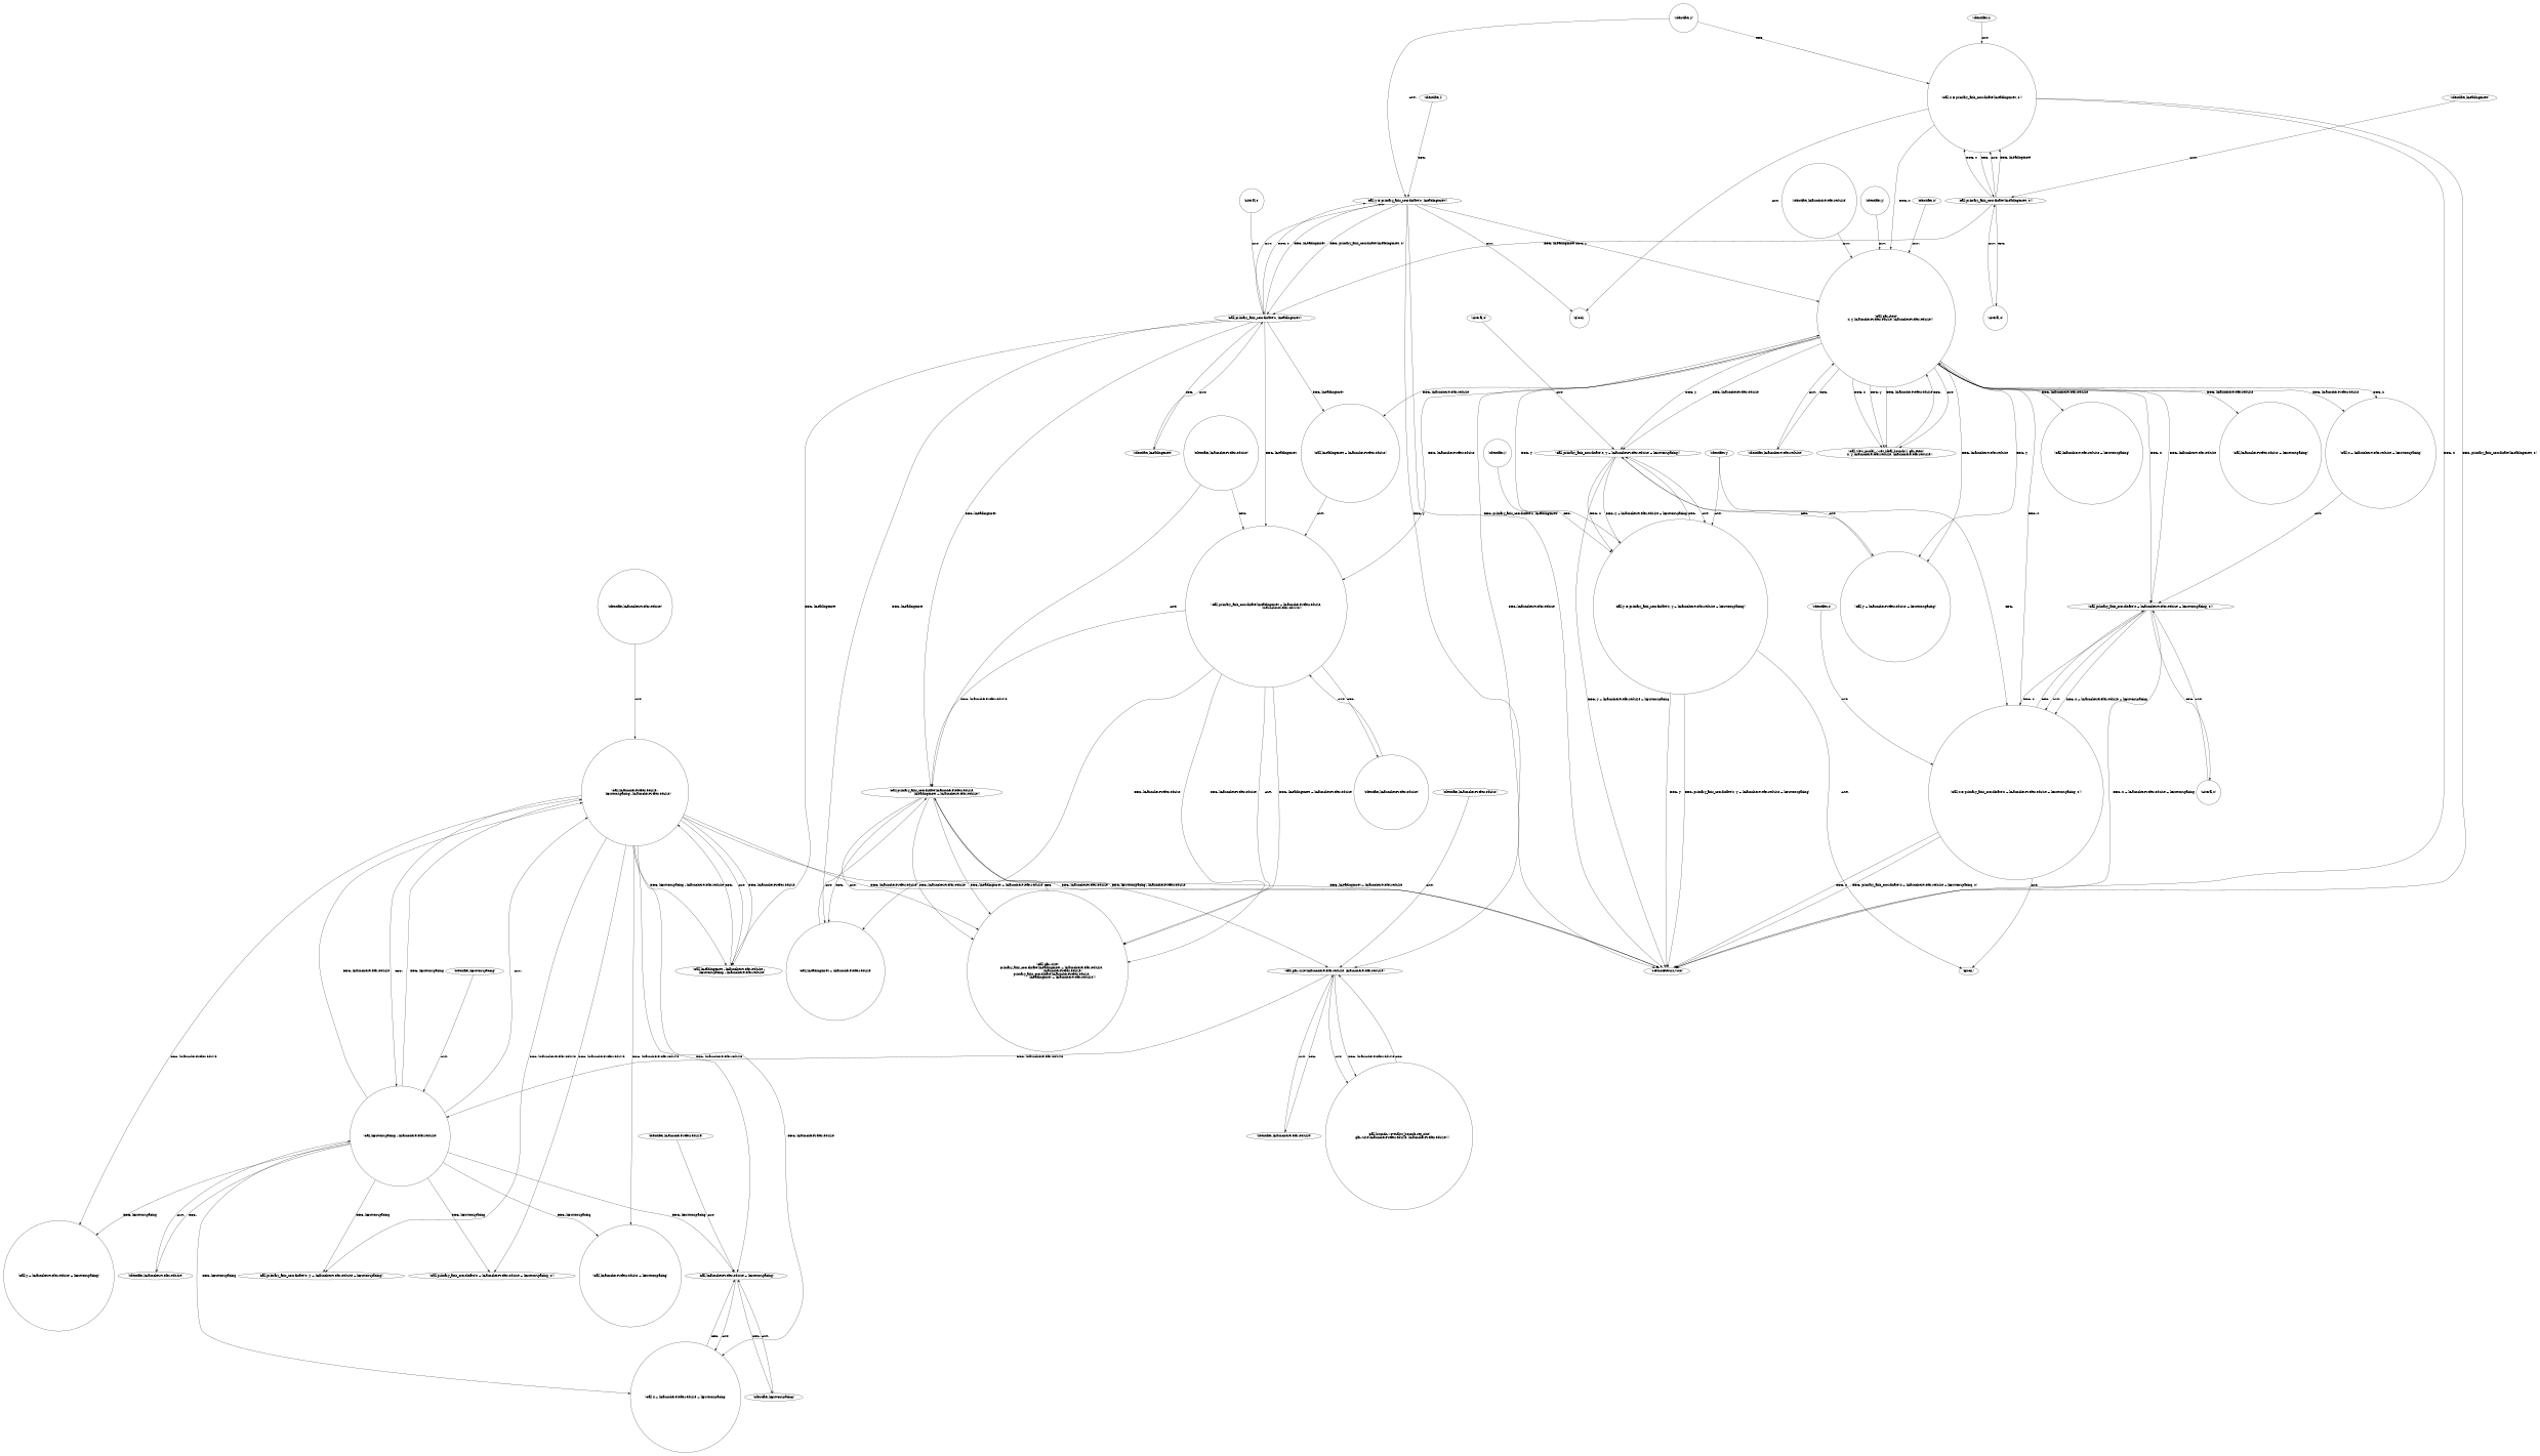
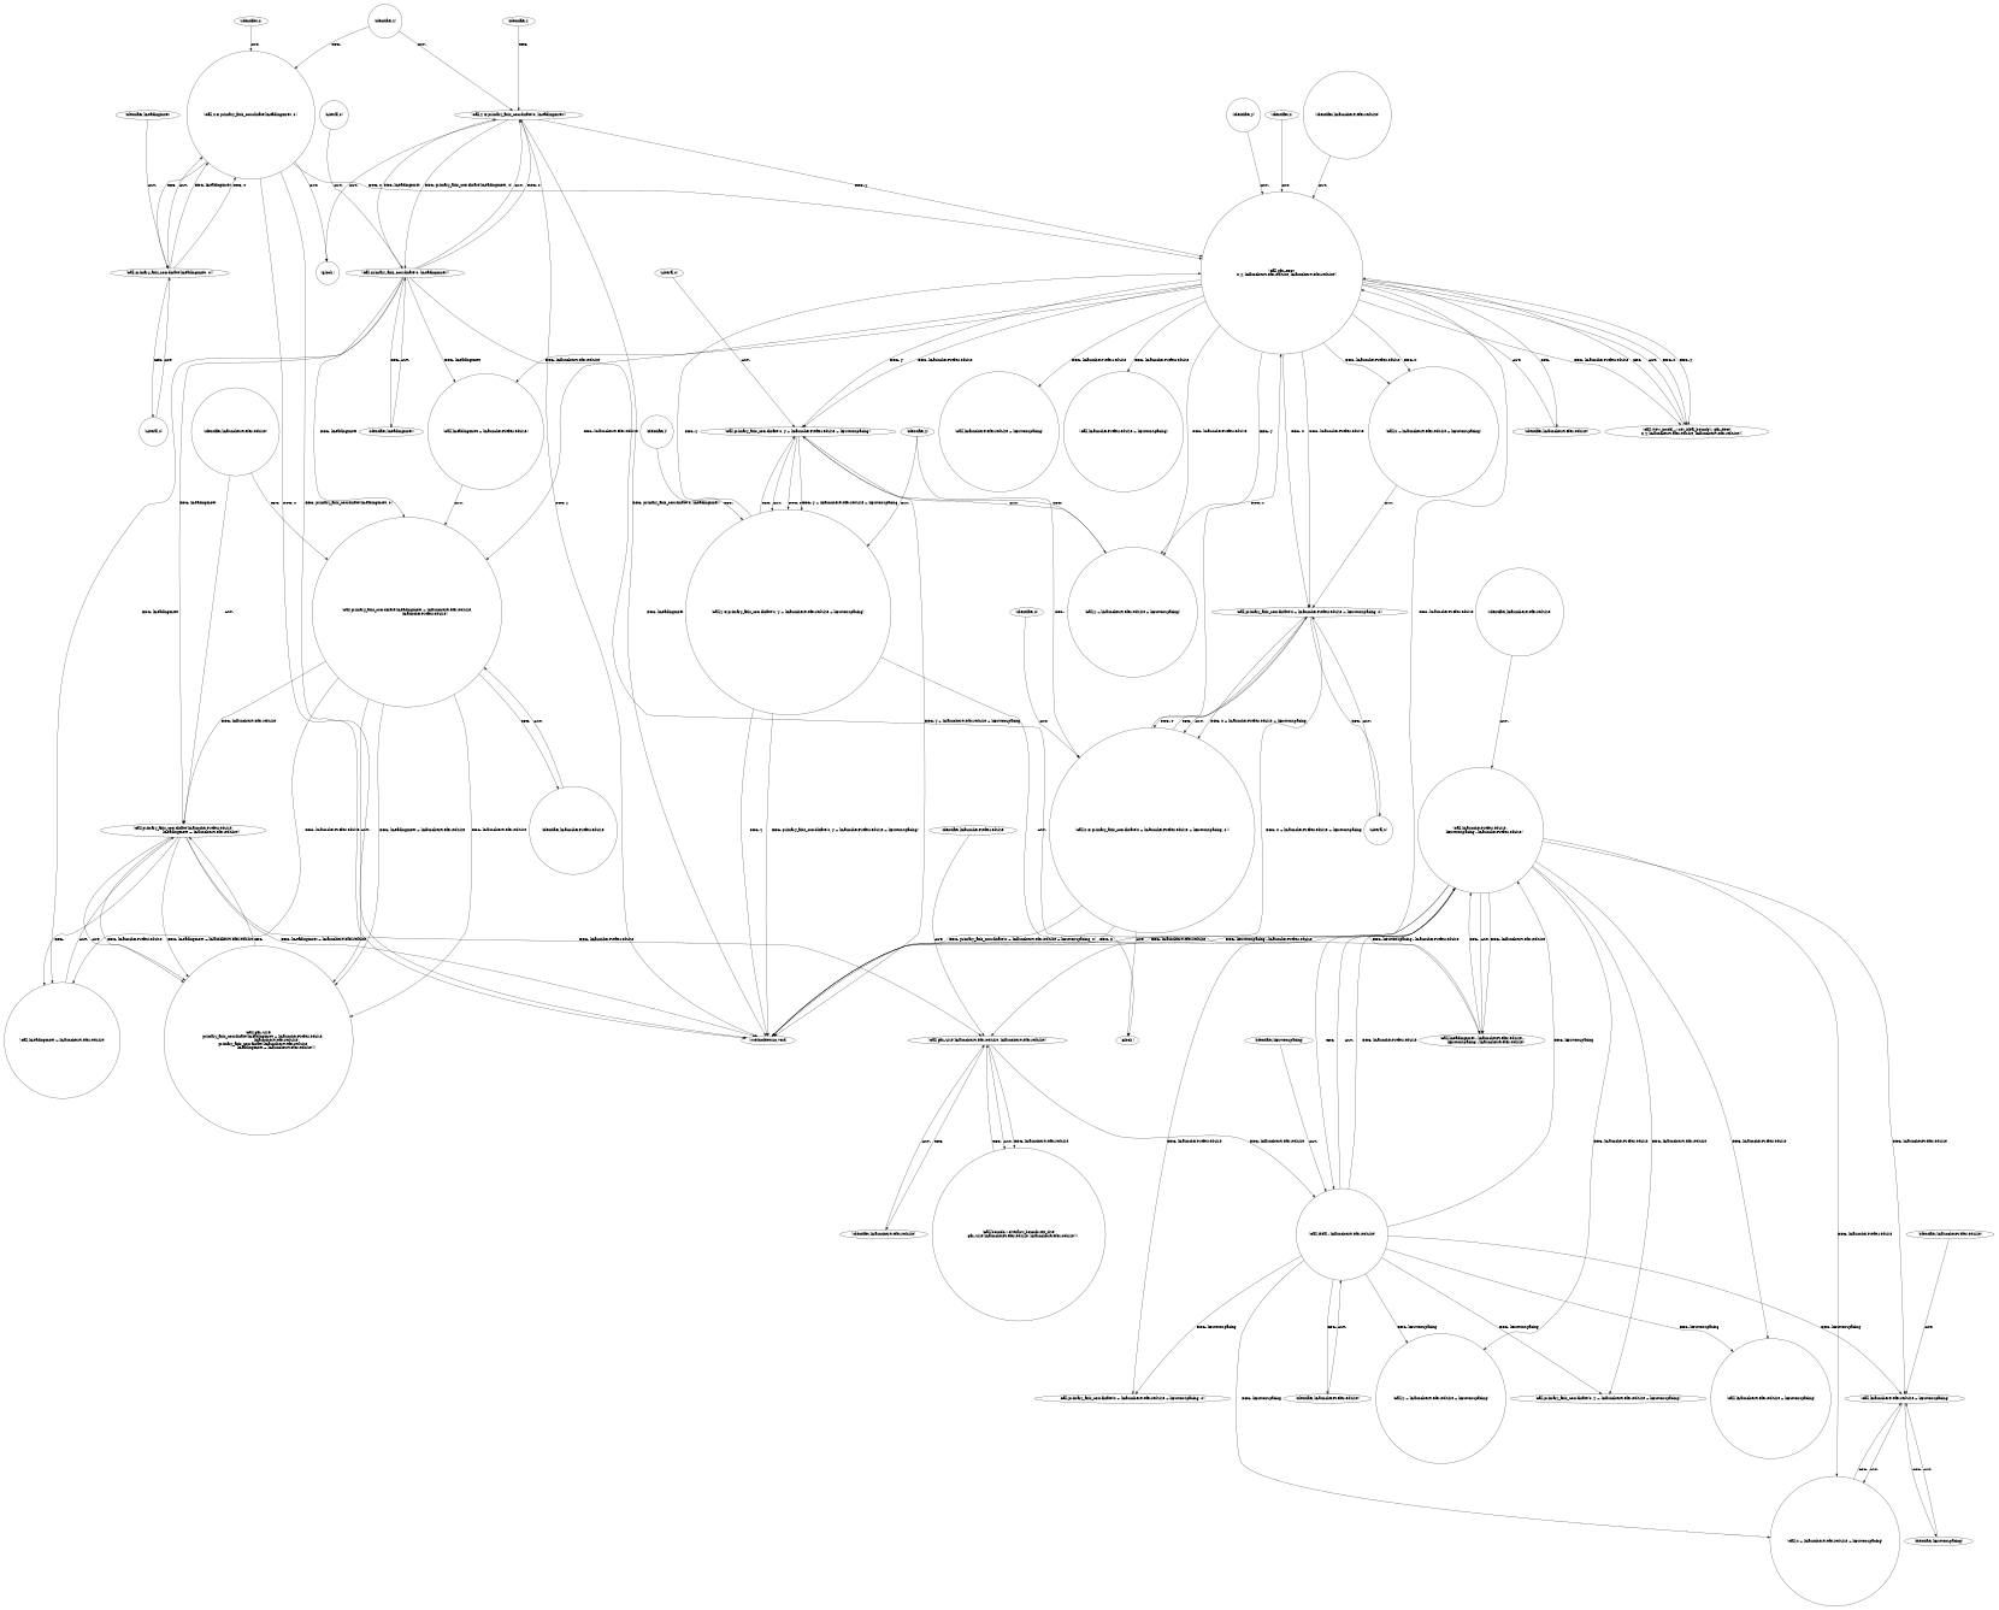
  digraph {
    node [shape=ellipse]
    n1 [label="(Call,kLauncherPreferredSize + kButtonSpacing)"]
    n2 [label="(Identifier,kButtonSpacing)"]
    n3 [label="(Call,x + kLauncherPreferredSize + kButtonSpacing)" shape=circle]
    n4 [label="(Call,kLauncherPreferredSize -\n       kButtonSpacing - kLauncherPreferredSize)" shape=circle]
-   n5 [label="(Call,kButtonSpacing - kLauncherPreferredSize)" shape=circle]
+   n5 [label="(Call,ideal - kLauncherPreferredSize)" shape=circle]
    n6 [label="(Call,y + kLauncherPreferredSize + kButtonSpacing)" shape=circle]
    n7 [label="(Call,kLeadingInset - kLauncherPreferredSize -\n       kButtonSpacing - kLauncherPreferredSize)"]
    n8 [label="(Call,primary_axis_coordinate(0, y + kLauncherPreferredSize + kButtonSpacing))"]
    n9 [label="(MethodReturn,void)"]
    n10 [label="(Call,kLauncherPreferredSize + kButtonSpacing)" shape=circle]
    n11 [label="(Call,primary_axis_coordinate(x + kLauncherPreferredSize + kButtonSpacing, 0))"]
    n12 [label="(Identifier,kLauncherPreferredSize)"]
    n13 [label="(Call,gfx::Size(kLauncherPreferredSize, kLauncherPreferredSize))"]
    n14 [label="(Identifier,kLauncherPreferredSize)"]
    n15 [label="(Call,bounds->overflow_bounds.set_size(\n       gfx::Size(kLauncherPreferredSize, kLauncherPreferredSize)))" shape=circle]
    n16 [label="(Call,primary_axis_coordinate(kLauncherPreferredSize,\n                                kLeadingInset + kLauncherPreferredSize))"]
    n17 [label="(Call,kLeadingInset + kLauncherPreferredSize)" shape=circle]
    n18 [label="(Call,gfx::Size(\n        primary_axis_coordinate(kLeadingInset + kLauncherPreferredSize,\n                                 kLauncherPreferredSize),\n         primary_axis_coordinate(kLauncherPreferredSize,\n                                kLeadingInset + kLauncherPreferredSize)))" shape=circle]
    n19 [label="(Call,primary_axis_coordinate(kLeadingInset + kLauncherPreferredSize,\n                                 kLauncherPreferredSize))" shape=circle]
    n20 [label="(Identifier,kLauncherPreferredSize)" shape=circle]
    n21 [label="(Call,primary_axis_coordinate(0, kLeadingInset))"]
    n22 [label="(Call,y = primary_axis_coordinate(0, kLeadingInset))"]
    n23 [label="(Identifier,kLeadingInset)"]
    n24 [label="(Call,kLeadingInset + kLauncherPreferredSize)" shape=circle]
    n25 [label="(Call,gfx::Rect(\n         x, y, kLauncherPreferredSize, kLauncherPreferredSize))" shape=circle]
    n26 [label="(Block,)" shape=circle]
    n27 [label="(Call,primary_axis_coordinate(kLeadingInset, 0))"]
    n28 [label="(Call,x = primary_axis_coordinate(kLeadingInset, 0))" shape=circle]
    n29 [label="(Literal,0)" shape=circle]
    n30 [label="(Call,primary_axis_coordinate(x + kLauncherPreferredSize + kButtonSpacing, 0))"]
    n31 [label="(Call,primary_axis_coordinate(0, y + kLauncherPreferredSize + kButtonSpacing))"]
    n32 [label="(Call,x + kLauncherPreferredSize + kButtonSpacing)" shape=circle]
    n33 [label="(Identifier,kLauncherPreferredSize)"]
    n34 [label="(Call,view_model_->set_ideal_bounds(i, gfx::Rect(\n         x, y, kLauncherPreferredSize, kLauncherPreferredSize)))"]
    n35 [label="(Call,kLauncherPreferredSize + kButtonSpacing)" shape=circle]
    n36 [label="(Call,kLauncherPreferredSize + kButtonSpacing)" shape=circle]
    n37 [label="(Call,y + kLauncherPreferredSize + kButtonSpacing)" shape=circle]
    n38 [label="(Call,x = primary_axis_coordinate(x + kLauncherPreferredSize + kButtonSpacing, 0))" shape=circle]
    n39 [label="(Literal,0)" shape=circle]
    n40 [label="(Call,y = primary_axis_coordinate(0, y + kLauncherPreferredSize + kButtonSpacing))" shape=circle]
    n41 [label="(Block,)"]
    n42 [label="(Literal,0)" shape=circle]
    n43 [label="(Identifier,kLauncherPreferredSize)"]
    n44 [label="(Identifier,kLauncherPreferredSize)" shape=circle]
    n45 [label="(Identifier,y)" shape=circle]
    n46 [label="(Identifier,x)"]
    n47 [label="(Literal,0)"]
    n48 [label="(Identifier,kLauncherPreferredSize)" shape=circle]
    n49 [label="(Identifier,x)"]
    n50 [label="(Identifier,i)" shape=circle]
    n51 [label="(Identifier,kButtonSpacing)"]
    n52 [label="(Identifier,kLeadingInset)"]
    n53 [label="(Identifier,i)"]
    n54 [label="(Identifier,x)"]
    n55 [label="(Identifier,y)"]
    n56 [label="(Identifier,kLauncherPreferredSize)" shape=circle]
    n57 [label="(Identifier,y)" shape=circle]
    n58 [label="(Identifier,kLauncherPreferredSize)"]
    n1 -> n2 [label="CFG: "]
    n1 -> n3 [label="AST: "]
    n2 -> n1 [label="AST: "]
    n3 -> n1 [label="CFG: "]
    n4 -> n1 [label="DDG: kLauncherPreferredSize"]
    n4 -> n3 [label="DDG: kLauncherPreferredSize"]
    n4 -> n5 [label="CFG: "]
    n4 -> n6 [label="DDG: kLauncherPreferredSize"]
    n4 -> n7 [label="AST: "]
    n4 -> n7 [label="DDG: kLauncherPreferredSize"]
    n4 -> n7 [label="DDG: kButtonSpacing - kLauncherPreferredSize"]
    n4 -> n8 [label="DDG: kLauncherPreferredSize"]
    n4 -> n9 [label="DDG: kButtonSpacing - kLauncherPreferredSize"]
    n4 -> n9 [label="DDG: kLauncherPreferredSize"]
    n4 -> n10 [label="DDG: kLauncherPreferredSize"]
    n4 -> n11 [label="DDG: kLauncherPreferredSize"]
    n5 -> n1 [label="DDG: kButtonSpacing"]
    n5 -> n3 [label="DDG: kButtonSpacing"]
    n5 -> n4 [label="AST: "]
    n5 -> n4 [label="DDG: kLauncherPreferredSize"]
    n5 -> n4 [label="DDG: kButtonSpacing"]
    n5 -> n6 [label="DDG: kButtonSpacing"]
    n5 -> n8 [label="DDG: kButtonSpacing"]
    n5 -> n10 [label="DDG: kButtonSpacing"]
    n5 -> n11 [label="DDG: kButtonSpacing"]
    n5 -> n12 [label="CFG: "]
    n7 -> n4 [label="CFG: "]
    n12 -> n5 [label="AST: "]
    n13 -> n5 [label="DDG: kLauncherPreferredSize"]
    n13 -> n14 [label="CFG: "]
    n13 -> n15 [label="AST: "]
    n13 -> n15 [label="DDG: kLauncherPreferredSize"]
    n14 -> n13 [label="AST: "]
    n15 -> n13 [label="CFG: "]
    n16 -> n9 [label="DDG: kLeadingInset + kLauncherPreferredSize"]
    n16 -> n13 [label="DDG: kLauncherPreferredSize"]
    n16 -> n17 [label="CFG: "]
    n16 -> n18 [label="AST: "]
    n16 -> n18 [label="DDG: kLauncherPreferredSize"]
    n16 -> n18 [label="DDG: kLeadingInset + kLauncherPreferredSize"]
    n17 -> n16 [label="AST: "]
    n18 -> n16 [label="CFG: "]
    n19 -> n16 [label="DDG: kLauncherPreferredSize"]
    n19 -> n17 [label="DDG: kLauncherPreferredSize"]
    n19 -> n18 [label="AST: "]
    n19 -> n18 [label="DDG: kLeadingInset + kLauncherPreferredSize"]
    n19 -> n18 [label="DDG: kLauncherPreferredSize"]
    n19 -> n20 [label="CFG: "]
    n20 -> n19 [label="AST: "]
    n21 -> n7 [label="DDG: kLeadingInset"]
    n21 -> n16 [label="DDG: kLeadingInset"]
    n21 -> n17 [label="DDG: kLeadingInset"]
    n21 -> n19 [label="DDG: kLeadingInset"]
    n21 -> n22 [label="AST: "]
    n21 -> n22 [label="DDG: 0"]
    n21 -> n22 [label="DDG: kLeadingInset"]
    n21 -> n23 [label="CFG: "]
    n21 -> n24 [label="DDG: kLeadingInset"]
    n22 -> n9 [label="DDG: y"]
    n22 -> n9 [label="DDG: primary_axis_coordinate(0, kLeadingInset)"]
    n22 -> n21 [label="DDG: primary_axis_coordinate(kLeadingInset, 0)"]
    n22 -> n25 [label="DDG: y"]
    n22 -> n26 [label="AST: "]
    n23 -> n21 [label="AST: "]
    n24 -> n19 [label="AST: "]
    n25 -> n13 [label="DDG: kLauncherPreferredSize"]
    n25 -> n19 [label="DDG: kLauncherPreferredSize"]
    n25 -> n24 [label="DDG: kLauncherPreferredSize"]
    n25 -> n30 [label="DDG: x"]
    n25 -> n30 [label="DDG: kLauncherPreferredSize"]
    n25 -> n31 [label="DDG: y"]
    n25 -> n31 [label="DDG: kLauncherPreferredSize"]
    n25 -> n32 [label="DDG: x"]
    n25 -> n32 [label="DDG: kLauncherPreferredSize"]
    n25 -> n33 [label="CFG: "]
    n25 -> n34 [label="AST: "]
    n25 -> n34 [label="DDG: x"]
    n25 -> n34 [label="DDG: y"]
    n25 -> n34 [label="DDG: kLauncherPreferredSize"]
    n25 -> n35 [label="DDG: kLauncherPreferredSize"]
    n25 -> n36 [label="DDG: kLauncherPreferredSize"]
    n25 -> n37 [label="DDG: y"]
    n25 -> n37 [label="DDG: kLauncherPreferredSize"]
-   n27 -> n21 [label="DDG: kLeadingInset"]
    n27 -> n28 [label="AST: "]
    n27 -> n28 [label="DDG: kLeadingInset"]
    n27 -> n28 [label="DDG: 0"]
    n27 -> n29 [label="CFG: "]
    n28 -> n9 [label="DDG: x"]
    n28 -> n9 [label="DDG: primary_axis_coordinate(kLeadingInset, 0)"]
    n28 -> n25 [label="DDG: x"]
    n28 -> n26 [label="AST: "]
    n28 -> n27 [label="CFG: "]
    n29 -> n27 [label="AST: "]
    n30 -> n9 [label="DDG: x + kLauncherPreferredSize + kButtonSpacing"]
    n30 -> n38 [label="AST: "]
    n30 -> n38 [label="DDG: x + kLauncherPreferredSize + kButtonSpacing"]
    n30 -> n38 [label="DDG: 0"]
    n30 -> n39 [label="CFG: "]
    n31 -> n9 [label="DDG: y + kLauncherPreferredSize + kButtonSpacing"]
    n31 -> n37 [label="CFG: "]
    n31 -> n40 [label="AST: "]
    n31 -> n40 [label="DDG: 0"]
    n31 -> n40 [label="DDG: y + kLauncherPreferredSize + kButtonSpacing"]
    n32 -> n30 [label="AST: "]
    n33 -> n25 [label="AST: "]
    n34 -> n25 [label="CFG: "]
    n37 -> n31 [label="AST: "]
    n38 -> n9 [label="DDG: x"]
    n38 -> n9 [label="DDG: primary_axis_coordinate(x + kLauncherPreferredSize + kButtonSpacing, 0)"]
    n38 -> n25 [label="DDG: x"]
    n38 -> n30 [label="CFG: "]
    n38 -> n41 [label="AST: "]
    n39 -> n30 [label="AST: "]
    n40 -> n9 [label="DDG: y"]
    n40 -> n9 [label="DDG: primary_axis_coordinate(0, y + kLauncherPreferredSize + kButtonSpacing)"]
    n40 -> n25 [label="DDG: y"]
    n40 -> n31 [label="CFG: "]
    n40 -> n41 [label="AST: "]
    n42 -> n21 [label="AST: "]
    n43 -> n1 [label="AST: "]
    n44 -> n4 [label="AST: "]
    n45 -> n25 [label="AST: "]
    n46 -> n28 [label="AST: "]
    n47 -> n31 [label="AST: "]
    n48 -> n16 [label="AST: "]
    n48 -> n19 [label="CFG: "]
    n49 -> n38 [label="AST: "]
    n50 -> n40 [label="CFG: "]
    n51 -> n5 [label="AST: "]
    n52 -> n27 [label="AST: "]
    n53 -> n22 [label="CFG: "]
    n54 -> n25 [label="AST: "]
    n55 -> n38 [label="CFG: "]
    n55 -> n40 [label="AST: "]
    n56 -> n25 [label="AST: "]
    n57 -> n22 [label="AST: "]
    n57 -> n28 [label="CFG: "]
    n58 -> n13 [label="AST: "]
  }
